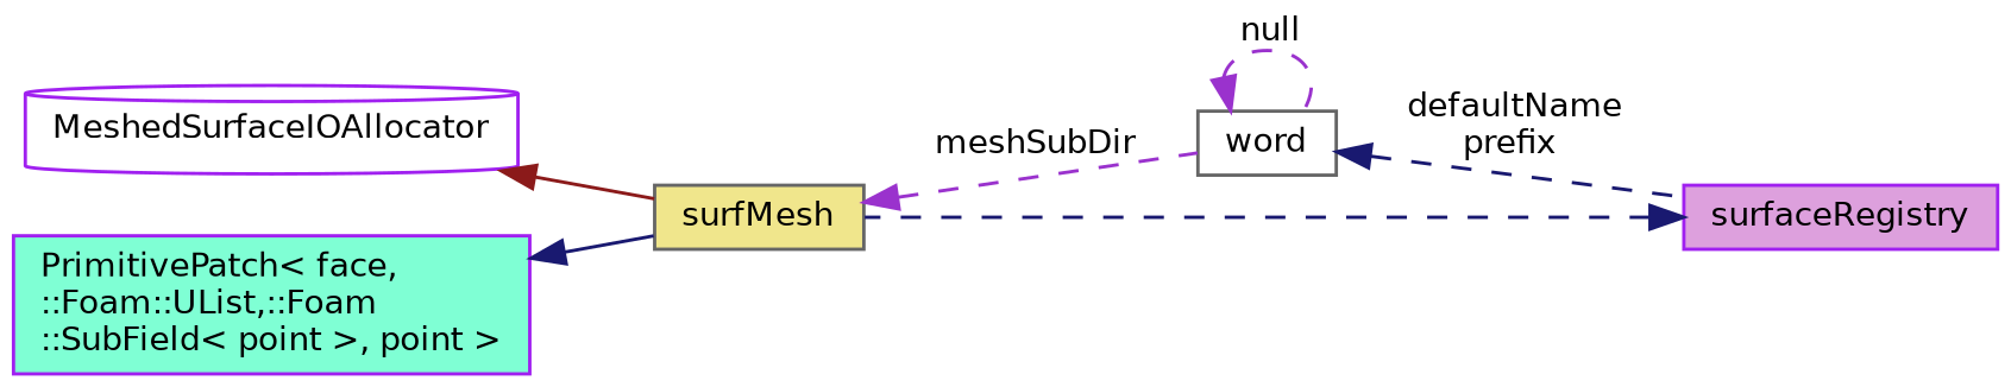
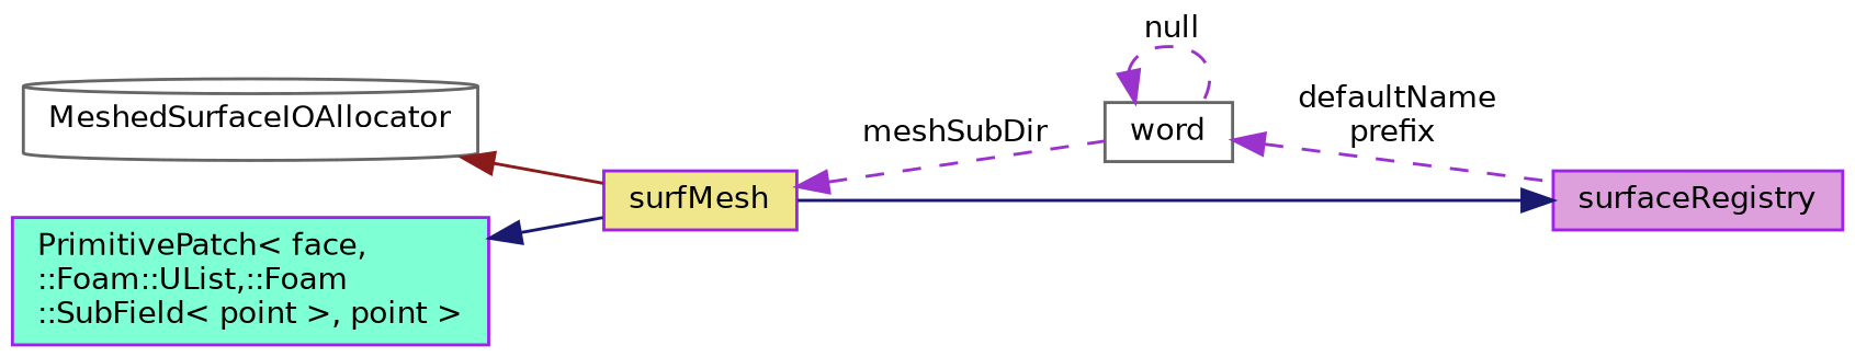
  digraph {
    rankdir=LR
    node [color=gray40 fillcolor=white fontname=Helvetica fontsize=10 shape=box style=filled]
    edge [color=darkorchid3 dir=back fontname=Helvetica fontsize=10 labelfontname=Helvetica labelfontsize=10 style=dashed]
-   n1 [fillcolor=khaki fontcolor=black height=0.2 label=surfMesh width=0.4]
+   n1 [color=purple fillcolor=khaki fontcolor=black height=0.2 label=surfMesh width=0.4]
    n2 [height=0.2 label=word width=0.4]
    n3 [color=purple fillcolor=plum height=0.2 label=surfaceRegistry width=0.4]
-   n4 [color=purple height=0.2 label=MeshedSurfaceIOAllocator shape=cylinder width=0.4]
+   n4 [height=0.2 label=MeshedSurfaceIOAllocator shape=cylinder width=0.4]
    n5 [color=purple fillcolor=aquamarine height=0.2 label="PrimitivePatch\< face,\l::Foam::UList,::Foam\l::SubField\< point \>, point \>" width=0.4]
    n1 -> n2 [label=" meshSubDir"]
    n2 -> n2 [label=" null"]
-   n2 -> n3 [color=midnightblue label=" defaultName\nprefix"]
-   n3 -> n1 [color=midnightblue]
+   n2 -> n3 [label=" defaultName\nprefix"]
+   n3 -> n1 [color=midnightblue style=solid]
    n4 -> n1 [color=firebrick4 style=solid]
    n5 -> n1 [color=midnightblue style=solid]
  }
